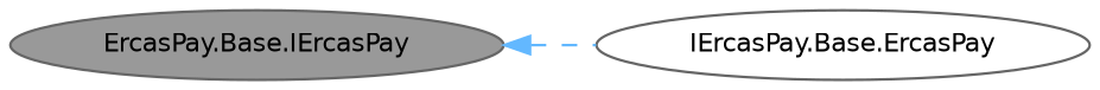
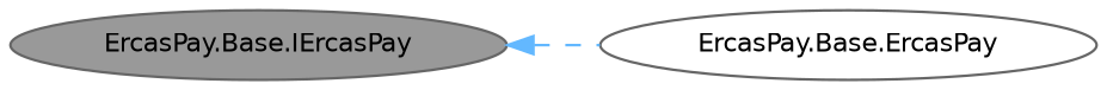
  digraph {
    rankdir=LR
    node [color=gray40 fontname=Helvetica fontsize=10 shape=ellipse style=filled]
    n1 [fillcolor=grey60 fontcolor=black height=0.2 label="ErcasPay.Base.IErcasPay" width=0.4]
-   n2 [fillcolor=white height=0.2 label="IErcasPay.Base.ErcasPay" width=0.4]
+   n2 [fillcolor=white height=0.2 label="ErcasPay.Base.ErcasPay" width=0.4]
    n1 -> n2 [color=steelblue1 dir=back fontname=Helvetica fontsize=10 labelfontname=Helvetica labelfontsize=10 style=dashed]
  }
